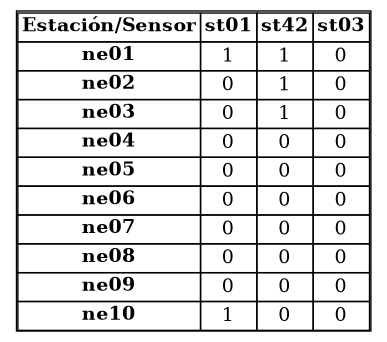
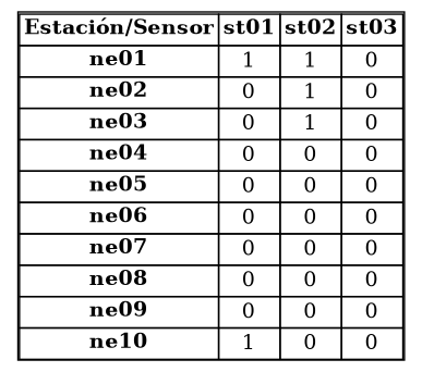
  digraph {
    rankdir=LR
-   n1 [label=<<TABLE BORDER="1" CELLBORDER="1" CELLSPACING="0"><TR><TD><B>Estación/Sensor</B></TD><TD><B>st01</B></TD><TD><B>st42</B></TD><TD><B>st03</B></TD></TR><TR><TD><B>ne01</B></TD><TD>1</TD><TD>1</TD><TD>0</TD></TR><TR><TD><B>ne02</B></TD><TD>0</TD><TD>1</TD><TD>0</TD></TR><TR><TD><B>ne03</B></TD><TD>0</TD><TD>1</TD><TD>0</TD></TR><TR><TD><B>ne04</B></TD><TD>0</TD><TD>0</TD><TD>0</TD></TR><TR><TD><B>ne05</B></TD><TD>0</TD><TD>0</TD><TD>0</TD></TR><TR><TD><B>ne06</B></TD><TD>0</TD><TD>0</TD><TD>0</TD></TR><TR><TD><B>ne07</B></TD><TD>0</TD><TD>0</TD><TD>0</TD></TR><TR><TD><B>ne08</B></TD><TD>0</TD><TD>0</TD><TD>0</TD></TR><TR><TD><B>ne09</B></TD><TD>0</TD><TD>0</TD><TD>0</TD></TR><TR><TD><B>ne10</B></TD><TD>1</TD><TD>0</TD><TD>0</TD></TR></TABLE>> shape=plaintext]
+   n1 [label=<<TABLE BORDER="1" CELLBORDER="1" CELLSPACING="0"><TR><TD><B>Estación/Sensor</B></TD><TD><B>st01</B></TD><TD><B>st02</B></TD><TD><B>st03</B></TD></TR><TR><TD><B>ne01</B></TD><TD>1</TD><TD>1</TD><TD>0</TD></TR><TR><TD><B>ne02</B></TD><TD>0</TD><TD>1</TD><TD>0</TD></TR><TR><TD><B>ne03</B></TD><TD>0</TD><TD>1</TD><TD>0</TD></TR><TR><TD><B>ne04</B></TD><TD>0</TD><TD>0</TD><TD>0</TD></TR><TR><TD><B>ne05</B></TD><TD>0</TD><TD>0</TD><TD>0</TD></TR><TR><TD><B>ne06</B></TD><TD>0</TD><TD>0</TD><TD>0</TD></TR><TR><TD><B>ne07</B></TD><TD>0</TD><TD>0</TD><TD>0</TD></TR><TR><TD><B>ne08</B></TD><TD>0</TD><TD>0</TD><TD>0</TD></TR><TR><TD><B>ne09</B></TD><TD>0</TD><TD>0</TD><TD>0</TD></TR><TR><TD><B>ne10</B></TD><TD>1</TD><TD>0</TD><TD>0</TD></TR></TABLE>> shape=plaintext]
  }
